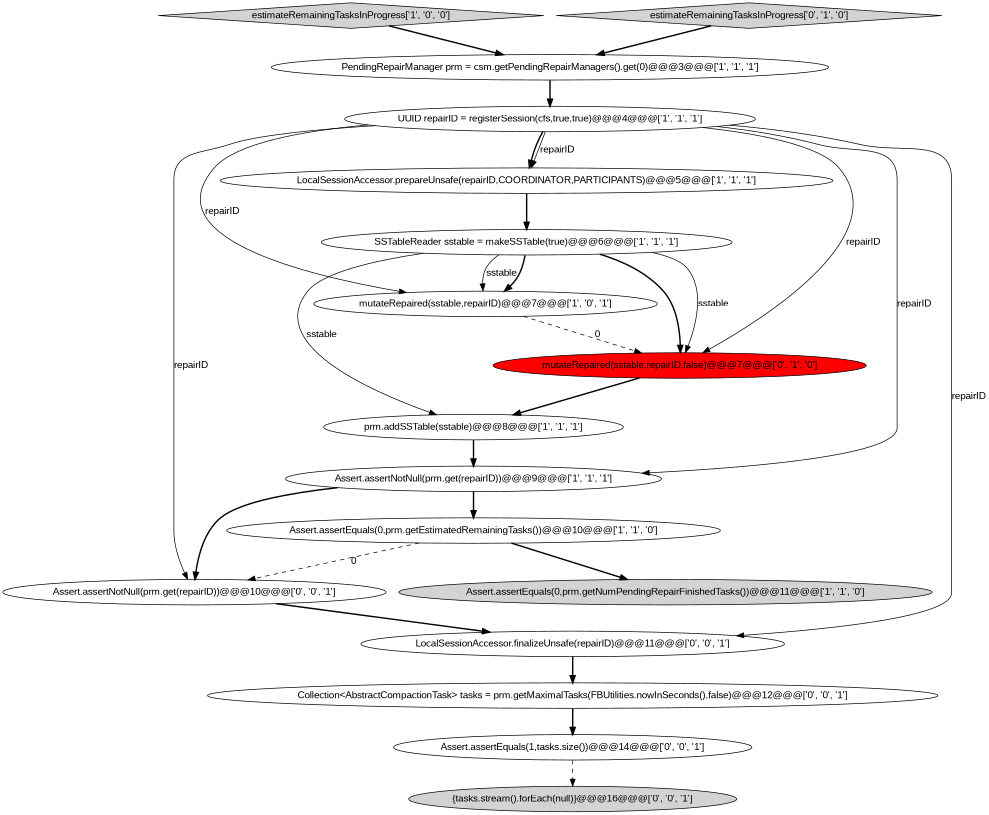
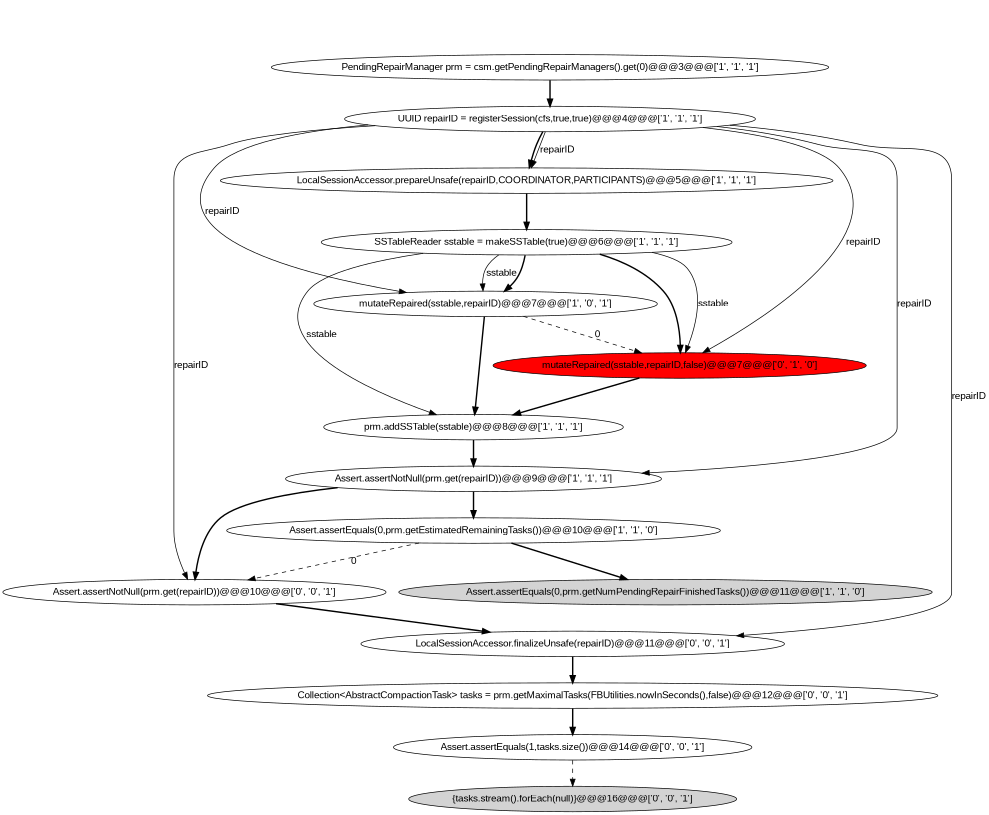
  digraph {
    fontname="Liberation Sans"
    node [fillcolor=white fontname="Liberation Sans" shape=ellipse style=filled]
    edge [fontname="Liberation Sans" style=bold]
    n1 [label="Assert.assertEquals(0,prm.getEstimatedRemainingTasks())@@@10@@@['1', '1', '0']"]
    n2 [fillcolor=lightgray label="Assert.assertEquals(0,prm.getNumPendingRepairFinishedTasks())@@@11@@@['1', '1', '0']"]
    n3 [label="Assert.assertNotNull(prm.get(repairID))@@@10@@@['0', '0', '1']"]
    n4 [label="LocalSessionAccessor.finalizeUnsafe(repairID)@@@11@@@['0', '0', '1']"]
    n5 [label="prm.addSSTable(sstable)@@@8@@@['1', '1', '1']"]
    n6 [label="Assert.assertNotNull(prm.get(repairID))@@@9@@@['1', '1', '1']"]
    n7 [label="mutateRepaired(sstable,repairID)@@@7@@@['1', '0', '1']"]
    n8 [fillcolor=red label="mutateRepaired(sstable,repairID,false)@@@7@@@['0', '1', '0']"]
    n9 [label="Collection<AbstractCompactionTask> tasks = prm.getMaximalTasks(FBUtilities.nowInSeconds(),false)@@@12@@@['0', '0', '1']"]
    n10 [label="Assert.assertEquals(1,tasks.size())@@@14@@@['0', '0', '1']"]
    n11 [fillcolor=lightgray label="{tasks.stream().forEach(null)}@@@16@@@['0', '0', '1']"]
-   n12 [fillcolor=lightgray label="estimateRemainingTasksInProgress['1', '0', '0']" shape=diamond]
    n13 [label="PendingRepairManager prm = csm.getPendingRepairManagers().get(0)@@@3@@@['1', '1', '1']"]
    n14 [label="UUID repairID = registerSession(cfs,true,true)@@@4@@@['1', '1', '1']"]
-   n15 [fillcolor=lightgray label="estimateRemainingTasksInProgress['0', '1', '0']" shape=diamond]
    n16 [label="LocalSessionAccessor.prepareUnsafe(repairID,COORDINATOR,PARTICIPANTS)@@@5@@@['1', '1', '1']"]
    n17 [label="SSTableReader sstable = makeSSTable(true)@@@6@@@['1', '1', '1']"]
    n1 -> n2
    n1 -> n3 [label=0 style=dashed]
    n3 -> n4
    n4 -> n9
    n5 -> n6
    n6 -> n1
    n6 -> n3
+   n7 -> n5
    n7 -> n8 [label=0 style=dashed]
    n8 -> n5
    n9 -> n10
    n10 -> n11 [style=dashed]
-   n12 -> n13
    n13 -> n14
    n14 -> n3 [label=repairID style=solid]
    n14 -> n4 [label=repairID style=solid]
    n14 -> n6 [label=repairID style=solid]
    n14 -> n7 [label=repairID style=solid]
    n14 -> n8 [label=repairID style=solid]
    n14 -> n16 [label=repairID style=solid]
    n14 -> n16
-   n15 -> n13
    n16 -> n17
    n17 -> n5 [label=sstable style=solid]
    n17 -> n7 [label=sstable style=solid]
    n17 -> n7
    n17 -> n8 [label=sstable style=solid]
    n17 -> n8
  }
